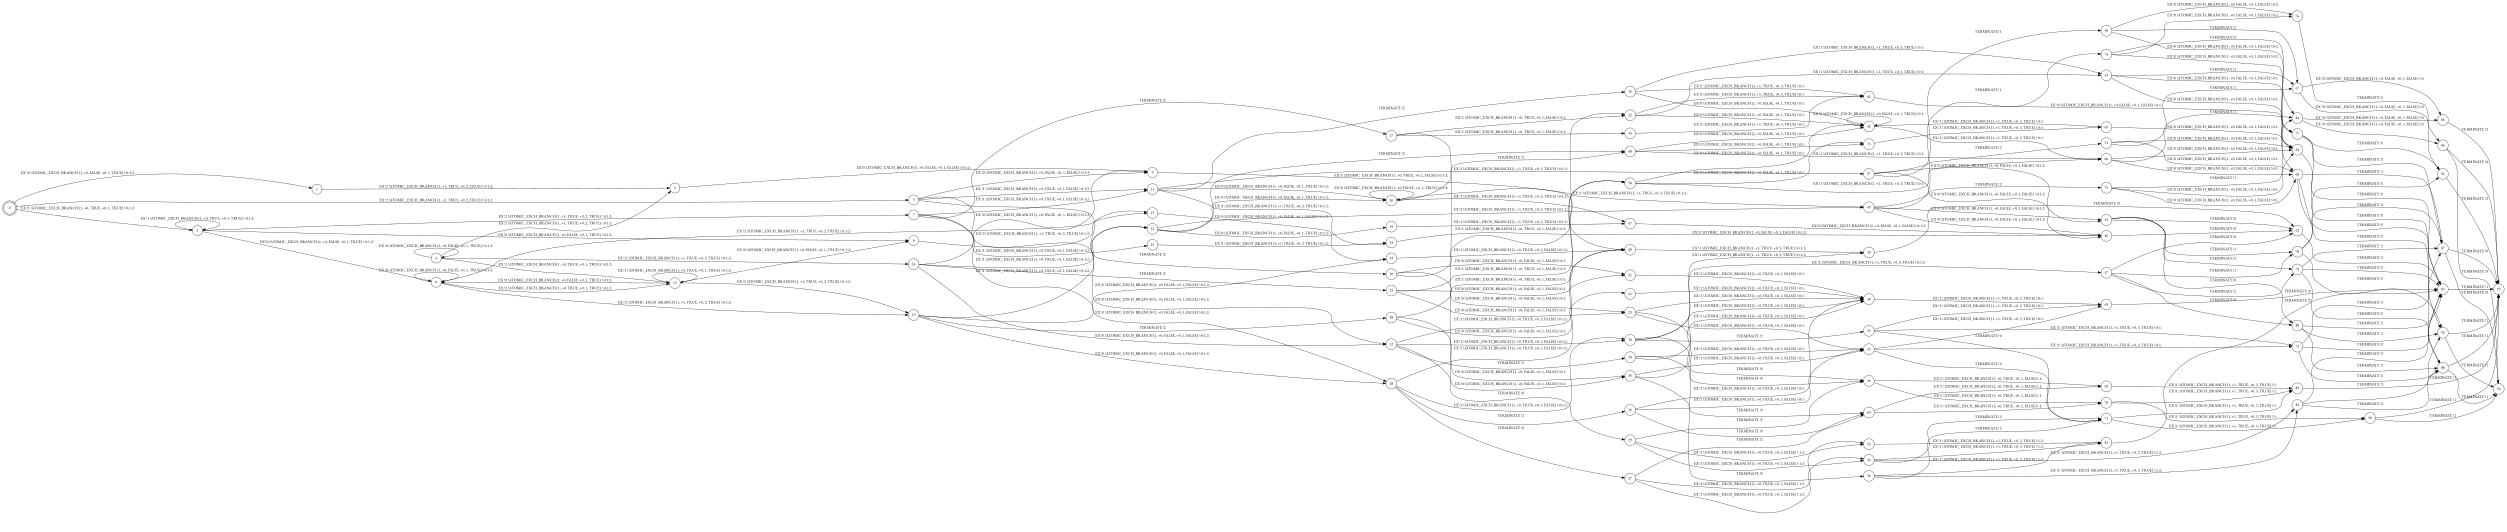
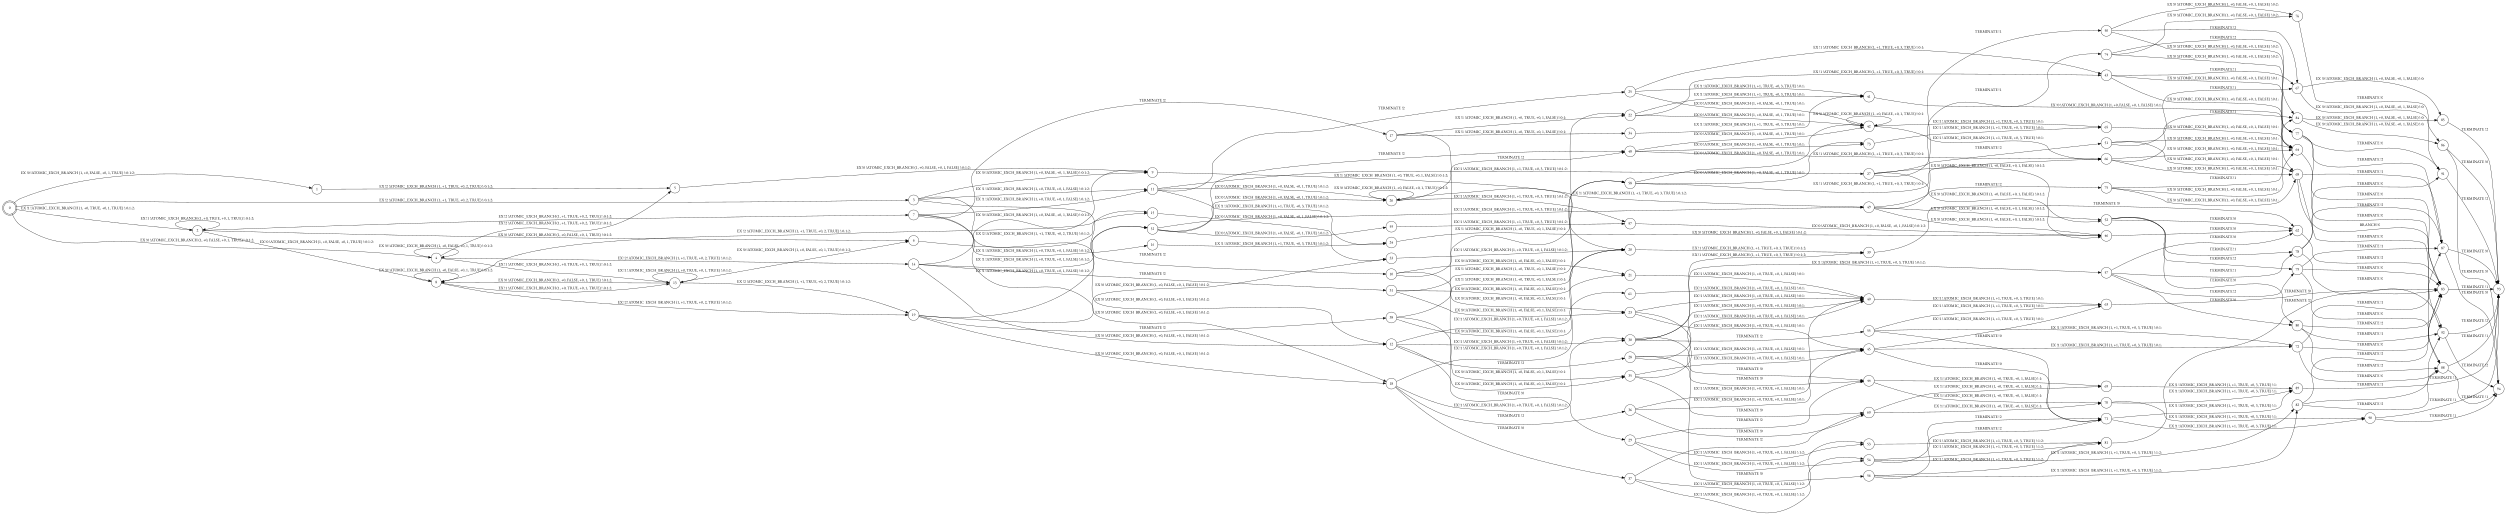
  digraph {
    fontname="EB Garamond"
    rankdir=LR
    node [fontname="EB Garamond" shape=circle]
    edge [fontname="EB Garamond"]
    0 [peripheries=2]
    1
    2
    3
    4
    5
    6
    7
    8
    9
    10
    11
    12
    13
    14
    15
    16
    17
    18
    19
    20
    21
    22
    23
    24
    25
    26
    27
    28
    29
    30
    31
    32
    33
    34
    35
    36
    37
    38
    39
    40
    41
    42
    43
    44
    45
    46
    n48 [label=97]
    48
    49
    50
    51
    52
    53
    54
    55
    56
    57
    58
    59
    60
    61
    62
    63
    64
    65
    66
    67
    68
    69
    70
    71
    72
    73
    74
    75
    76
    77
    78
    79
    80
    81
    82
    83
    84
    85
    86
    87
    88
    89
    90
    91
    92
    93
    94
    0 -> 1 [label="EX !0 !ATOMIC_EXCH_BRANCH (1, +0, FALSE, +0, 1, TRUE) !:0:1:2:"]
    0 -> 2 [label="EX !1 !ATOMIC_EXCH_BRANCH (1, +0, TRUE, +0, 1, TRUE) !:0:1:2:"]
    0 -> 3 [label="EX !2 !ATOMIC_EXCH_BRANCH (1, +1, TRUE, +0, 2, TRUE) !:0:1:2:"]
+   0 -> 4 [label="EX !0 !ATOMIC_EXCH_BRANCH (1, +0, FALSE, +0, 1, TRUE) !:0:1:2:"]
    1 -> 5 [label="EX !2 !ATOMIC_EXCH_BRANCH (1, +1, TRUE, +0, 2, TRUE) !:0:1:2:"]
    2 -> 2 [label="EX !1 !ATOMIC_EXCH_BRANCH (1, +0, TRUE, +0, 1, TRUE) !:0:1:2:"]
    2 -> 6 [label="EX !0 !ATOMIC_EXCH_BRANCH (1, +0, FALSE, +0, 1, TRUE) !:0:1:2:"]
    2 -> 7 [label="EX !2 !ATOMIC_EXCH_BRANCH (1, +1, TRUE, +0, 2, TRUE) !:0:1:2:"]
    2 -> 8 [label="EX !0 !ATOMIC_EXCH_BRANCH (1, +0, FALSE, +0, 1, TRUE) !:0:1:2:"]
    3 -> 9 [label="EX !0 !ATOMIC_EXCH_BRANCH (1, +0, FALSE, +0, 1, FALSE) !:0:1:2:"]
    3 -> 10 [label="TERMINATE !2"]
    3 -> 11 [label="EX !1 !ATOMIC_EXCH_BRANCH (1, +0, TRUE, +0, 1, FALSE) !:0:1:2:"]
    3 -> 12 [label="EX !0 !ATOMIC_EXCH_BRANCH (1, +0, FALSE, +0, 1, FALSE) !:0:1:2:"]
    4 -> 4 [label="EX !0 !ATOMIC_EXCH_BRANCH (1, +0, FALSE, +0, 1, TRUE) !:0:1:2:"]
    4 -> 5 [label="EX !2 !ATOMIC_EXCH_BRANCH (1, +1, TRUE, +0, 2, TRUE) !:0:1:2:"]
    4 -> 13 [label="EX !1 !ATOMIC_EXCH_BRANCH (1, +0, TRUE, +0, 1, TRUE) !:0:1:2:"]
    4 -> 14 [label="EX !2 !ATOMIC_EXCH_BRANCH (1, +1, TRUE, +0, 2, TRUE) !:0:1:2:"]
    5 -> 9 [label="EX !0 !ATOMIC_EXCH_BRANCH (1, +0, FALSE, +0, 1, FALSE) !:0:1:2:"]
    6 -> 15 [label="EX !2 !ATOMIC_EXCH_BRANCH (1, +1, TRUE, +0, 2, TRUE) !:0:1:2:"]
    7 -> 11 [label="EX !1 !ATOMIC_EXCH_BRANCH (1, +0, TRUE, +0, 1, FALSE) !:0:1:2:"]
    7 -> 16 [label="EX !1 !ATOMIC_EXCH_BRANCH (1, +0, TRUE, +0, 1, FALSE) !:0:1:2:"]
    7 -> 17 [label="TERMINATE !2"]
    7 -> 18 [label="EX !0 !ATOMIC_EXCH_BRANCH (1, +0, FALSE, +0, 1, FALSE) !:0:1:2:"]
    8 -> 8 [label="EX !0 !ATOMIC_EXCH_BRANCH (1, +0, FALSE, +0, 1, TRUE) !:0:1:2:"]
    8 -> 13 [label="EX !1 !ATOMIC_EXCH_BRANCH (1, +0, TRUE, +0, 1, TRUE) !:0:1:2:"]
    8 -> 15 [label="EX !2 !ATOMIC_EXCH_BRANCH (1, +1, TRUE, +0, 2, TRUE) !:0:1:2:"]
    8 -> 19 [label="EX !2 !ATOMIC_EXCH_BRANCH (1, +1, TRUE, +0, 2, TRUE) !:0:1:2:"]
    9 -> 20 [label="EX !1 !ATOMIC_EXCH_BRANCH (1, +0, TRUE, +0, 1, FALSE) !:0:1:2:"]
    10 -> 21 [label="EX !0 !ATOMIC_EXCH_BRANCH (1, +0, FALSE, +0, 1, FALSE) !:0:1:"]
    10 -> 22 [label="EX !1 !ATOMIC_EXCH_BRANCH (1, +0, TRUE, +0, 1, FALSE) !:0:1:"]
    10 -> 23 [label="EX !0 !ATOMIC_EXCH_BRANCH (1, +0, FALSE, +0, 1, FALSE) !:0:1:"]
    11 -> 24 [label="EX !1 !ATOMIC_EXCH_BRANCH (1, +1, TRUE, +0, 3, TRUE) !:0:1:2:"]
    11 -> 25 [label="TERMINATE !2"]
    11 -> 26 [label="EX !0 !ATOMIC_EXCH_BRANCH (1, +0, FALSE, +0, 1, TRUE) !:0:1:2:"]
    11 -> 27 [label="EX !1 !ATOMIC_EXCH_BRANCH (1, +1, TRUE, +0, 3, TRUE) !:0:1:2:"]
    12 -> 20 [label="EX !1 !ATOMIC_EXCH_BRANCH (1, +0, TRUE, +0, 1, FALSE) !:0:1:2:"]
    12 -> 28 [label="TERMINATE !2"]
    12 -> 29 [label="TERMINATE !0"]
    12 -> 30 [label="EX !1 !ATOMIC_EXCH_BRANCH (1, +0, TRUE, +0, 1, FALSE) !:0:1:2:"]
    13 -> 6 [label="EX !0 !ATOMIC_EXCH_BRANCH (1, +0, FALSE, +0, 1, TRUE) !:0:1:2:"]
    13 -> 8 [label="EX !0 !ATOMIC_EXCH_BRANCH (1, +0, FALSE, +0, 1, TRUE) !:0:1:2:"]
    13 -> 13 [label="EX !1 !ATOMIC_EXCH_BRANCH (1, +0, TRUE, +0, 1, TRUE) !:0:1:2:"]
    13 -> 19 [label="EX !2 !ATOMIC_EXCH_BRANCH (1, +1, TRUE, +0, 2, TRUE) !:0:1:2:"]
    14 -> 9 [label="EX !0 !ATOMIC_EXCH_BRANCH (1, +0, FALSE, +0, 1, FALSE) !:0:1:2:"]
    14 -> 12 [label="EX !0 !ATOMIC_EXCH_BRANCH (1, +0, FALSE, +0, 1, FALSE) !:0:1:2:"]
    14 -> 31 [label="TERMINATE !2"]
    14 -> 32 [label="EX !1 !ATOMIC_EXCH_BRANCH (1, +0, TRUE, +0, 1, FALSE) !:0:1:2:"]
    15 -> 33 [label="EX !0 !ATOMIC_EXCH_BRANCH (1, +0, FALSE, +0, 1, FALSE) !:0:1:2:"]
    16 -> 24 [label="EX !1 !ATOMIC_EXCH_BRANCH (1, +1, TRUE, +0, 3, TRUE) !:0:1:2:"]
    17 -> 22 [label="EX !1 !ATOMIC_EXCH_BRANCH (1, +0, TRUE, +0, 1, FALSE) !:0:1:"]
    17 -> 34 [label="EX !1 !ATOMIC_EXCH_BRANCH (1, +0, TRUE, +0, 1, FALSE) !:0:1:"]
    17 -> 35 [label="EX !0 !ATOMIC_EXCH_BRANCH (1, +0, FALSE, +0, 1, FALSE) !:0:1:"]
    18 -> 20 [label="EX !1 !ATOMIC_EXCH_BRANCH (1, +0, TRUE, +0, 1, FALSE) !:0:1:2:"]
    18 -> 30 [label="EX !1 !ATOMIC_EXCH_BRANCH (1, +0, TRUE, +0, 1, FALSE) !:0:1:2:"]
    18 -> 36 [label="TERMINATE !2"]
    18 -> 37 [label="TERMINATE !0"]
    19 -> 18 [label="EX !0 !ATOMIC_EXCH_BRANCH (1, +0, FALSE, +0, 1, FALSE) !:0:1:2:"]
    19 -> 32 [label="EX !1 !ATOMIC_EXCH_BRANCH (1, +0, TRUE, +0, 1, FALSE) !:0:1:2:"]
    19 -> 33 [label="EX !0 !ATOMIC_EXCH_BRANCH (1, +0, FALSE, +0, 1, FALSE) !:0:1:2:"]
    19 -> 38 [label="TERMINATE !2"]
    20 -> 39 [label="EX !1 !ATOMIC_EXCH_BRANCH (1, +1, TRUE, +0, 3, TRUE) !:0:1:2:"]
    21 -> 40 [label="EX !1 !ATOMIC_EXCH_BRANCH (1, +0, TRUE, +0, 1, FALSE) !:0:1:"]
    22 -> 41 [label="EX !1 !ATOMIC_EXCH_BRANCH (1, +1, TRUE, +0, 3, TRUE) !:0:1:"]
    22 -> 42 [label="EX !0 !ATOMIC_EXCH_BRANCH (1, +0, FALSE, +0, 1, TRUE) !:0:1:"]
    22 -> 43 [label="EX !1 !ATOMIC_EXCH_BRANCH (1, +1, TRUE, +0, 3, TRUE) !:0:1:"]
    23 -> 40 [label="EX !1 !ATOMIC_EXCH_BRANCH (1, +0, TRUE, +0, 1, FALSE) !:0:1:"]
    23 -> 44 [label="TERMINATE !0"]
    23 -> 45 [label="EX !1 !ATOMIC_EXCH_BRANCH (1, +0, TRUE, +0, 1, FALSE) !:0:1:"]
    24 -> 46 [label="EX !0 !ATOMIC_EXCH_BRANCH (1, +0, FALSE, +0, 1, FALSE) !:0:1:2:"]
    25 -> 41 [label="EX !1 !ATOMIC_EXCH_BRANCH (1, +1, TRUE, +0, 3, TRUE) !:0:1:"]
    25 -> 42 [label="EX !0 !ATOMIC_EXCH_BRANCH (1, +0, FALSE, +0, 1, TRUE) !:0:1:"]
    25 -> 43 [label="EX !1 !ATOMIC_EXCH_BRANCH (1, +1, TRUE, +0, 3, TRUE) !:0:1:"]
    26 -> 26 [label="EX !0 !ATOMIC_EXCH_BRANCH (1, +0, FALSE, +0, 1, TRUE) !:0:1:2:"]
    26 -> n48 [label="EX !1 !ATOMIC_EXCH_BRANCH (1, +1, TRUE, +0, 3, TRUE) !:0:1:2:"]
    26 -> 48 [label="TERMINATE !2"]
    26 -> 49 [label="EX !1 !ATOMIC_EXCH_BRANCH (1, +1, TRUE, +0, 3, TRUE) !:0:1:2:"]
    27 -> 46 [label="EX !0 !ATOMIC_EXCH_BRANCH (1, +0, FALSE, +0, 1, FALSE) !:0:1:2:"]
    27 -> 50 [label="TERMINATE !1"]
    27 -> 51 [label="TERMINATE !2"]
    27 -> 52 [label="EX !0 !ATOMIC_EXCH_BRANCH (1, +0, FALSE, +0, 1, FALSE) !:0:1:2:"]
    28 -> 40 [label="EX !1 !ATOMIC_EXCH_BRANCH (1, +0, TRUE, +0, 1, FALSE) !:0:1:"]
    28 -> 44 [label="TERMINATE !0"]
    28 -> 45 [label="EX !1 !ATOMIC_EXCH_BRANCH (1, +0, TRUE, +0, 1, FALSE) !:0:1:"]
    29 -> 44 [label="TERMINATE !2"]
    29 -> 53 [label="EX !1 !ATOMIC_EXCH_BRANCH (1, +0, TRUE, +0, 1, FALSE) !:1:2:"]
    29 -> 54 [label="EX !1 !ATOMIC_EXCH_BRANCH (1, +0, TRUE, +0, 1, FALSE) !:1:2:"]
    30 -> 39 [label="EX !1 !ATOMIC_EXCH_BRANCH (1, +1, TRUE, +0, 3, TRUE) !:0:1:2:"]
    30 -> 55 [label="TERMINATE !2"]
    30 -> 56 [label="TERMINATE !0"]
    30 -> 57 [label="EX !1 !ATOMIC_EXCH_BRANCH (1, +1, TRUE, +0, 3, TRUE) !:0:1:2:"]
    31 -> 21 [label="EX !0 !ATOMIC_EXCH_BRANCH (1, +0, FALSE, +0, 1, FALSE) !:0:1:"]
    31 -> 23 [label="EX !0 !ATOMIC_EXCH_BRANCH (1, +0, FALSE, +0, 1, FALSE) !:0:1:"]
    31 -> 58 [label="EX !1 !ATOMIC_EXCH_BRANCH (1, +0, TRUE, +0, 1, FALSE) !:0:1:"]
    32 -> 26 [label="EX !0 !ATOMIC_EXCH_BRANCH (1, +0, FALSE, +0, 1, TRUE) !:0:1:2:"]
    32 -> 48 [label="TERMINATE !2"]
    32 -> 49 [label="EX !1 !ATOMIC_EXCH_BRANCH (1, +1, TRUE, +0, 3, TRUE) !:0:1:2:"]
    32 -> 59 [label="EX !0 !ATOMIC_EXCH_BRANCH (1, +0, FALSE, +0, 1, TRUE) !:0:1:2:"]
    33 -> 20 [label="EX !1 !ATOMIC_EXCH_BRANCH (1, +0, TRUE, +0, 1, FALSE) !:0:1:2:"]
    34 -> 41 [label="EX !1 !ATOMIC_EXCH_BRANCH (1, +1, TRUE, +0, 3, TRUE) !:0:1:"]
    35 -> 40 [label="EX !1 !ATOMIC_EXCH_BRANCH (1, +0, TRUE, +0, 1, FALSE) !:0:1:"]
    35 -> 45 [label="EX !1 !ATOMIC_EXCH_BRANCH (1, +0, TRUE, +0, 1, FALSE) !:0:1:"]
    35 -> 60 [label="TERMINATE !0"]
    36 -> 40 [label="EX !1 !ATOMIC_EXCH_BRANCH (1, +0, TRUE, +0, 1, FALSE) !:0:1:"]
    36 -> 45 [label="EX !1 !ATOMIC_EXCH_BRANCH (1, +0, TRUE, +0, 1, FALSE) !:0:1:"]
    36 -> 60 [label="TERMINATE !0"]
    37 -> 53 [label="EX !1 !ATOMIC_EXCH_BRANCH (1, +0, TRUE, +0, 1, FALSE) !:1:2:"]
    37 -> 54 [label="EX !1 !ATOMIC_EXCH_BRANCH (1, +0, TRUE, +0, 1, FALSE) !:1:2:"]
    37 -> 60 [label="TERMINATE !2"]
    38 -> 35 [label="EX !0 !ATOMIC_EXCH_BRANCH (1, +0, FALSE, +0, 1, FALSE) !:0:1:"]
    38 -> 58 [label="EX !1 !ATOMIC_EXCH_BRANCH (1, +0, TRUE, +0, 1, FALSE) !:0:1:"]
    38 -> 61 [label="EX !0 !ATOMIC_EXCH_BRANCH (1, +0, FALSE, +0, 1, FALSE) !:0:1:"]
    39 -> 62 [label="TERMINATE !0"]
    40 -> 63 [label="EX !1 !ATOMIC_EXCH_BRANCH (1, +1, TRUE, +0, 3, TRUE) !:0:1:"]
    41 -> 64 [label="EX !0 !ATOMIC_EXCH_BRANCH (1, +0, FALSE, +0, 1, FALSE) !:0:1:"]
    42 -> 42 [label="EX !0 !ATOMIC_EXCH_BRANCH (1, +0, FALSE, +0, 1, TRUE) !:0:1:"]
    42 -> 65 [label="EX !1 !ATOMIC_EXCH_BRANCH (1, +1, TRUE, +0, 3, TRUE) !:0:1:"]
    42 -> 66 [label="EX !1 !ATOMIC_EXCH_BRANCH (1, +1, TRUE, +0, 3, TRUE) !:0:1:"]
    43 -> 64 [label="EX !0 !ATOMIC_EXCH_BRANCH (1, +0, FALSE, +0, 1, FALSE) !:0:1:"]
    43 -> 67 [label="TERMINATE !1"]
    43 -> 68 [label="EX !0 !ATOMIC_EXCH_BRANCH (1, +0, FALSE, +0, 1, FALSE) !:0:1:"]
    44 -> 69 [label="EX !1 !ATOMIC_EXCH_BRANCH (1, +0, TRUE, +0, 1, FALSE) !:1:"]
    44 -> 70 [label="EX !1 !ATOMIC_EXCH_BRANCH (1, +0, TRUE, +0, 1, FALSE) !:1:"]
    45 -> 63 [label="EX !1 !ATOMIC_EXCH_BRANCH (1, +1, TRUE, +0, 3, TRUE) !:0:1:"]
    45 -> 71 [label="TERMINATE !0"]
    45 -> 72 [label="EX !1 !ATOMIC_EXCH_BRANCH (1, +1, TRUE, +0, 3, TRUE) !:0:1:"]
    46 -> 62 [label="TERMINATE !0"]
    n48 -> 46 [label="EX !0 !ATOMIC_EXCH_BRANCH (1, +0, FALSE, +0, 1, FALSE) !:0:1:2:"]
    48 -> 42 [label="EX !0 !ATOMIC_EXCH_BRANCH (1, +0, FALSE, +0, 1, TRUE) !:0:1:"]
    48 -> 66 [label="EX !1 !ATOMIC_EXCH_BRANCH (1, +1, TRUE, +0, 3, TRUE) !:0:1:"]
    48 -> 73 [label="EX !0 !ATOMIC_EXCH_BRANCH (1, +0, FALSE, +0, 1, TRUE) !:0:1:"]
    49 -> 46 [label="EX !0 !ATOMIC_EXCH_BRANCH (1, +0, FALSE, +0, 1, FALSE) !:0:1:2:"]
    49 -> 52 [label="EX !0 !ATOMIC_EXCH_BRANCH (1, +0, FALSE, +0, 1, FALSE) !:0:1:2:"]
    49 -> 74 [label="TERMINATE !1"]
    49 -> 75 [label="TERMINATE !2"]
    50 -> 67 [label="TERMINATE !2"]
    50 -> 76 [label="EX !0 !ATOMIC_EXCH_BRANCH (1, +0, FALSE, +0, 1, FALSE) !:0:2:"]
    50 -> 77 [label="EX !0 !ATOMIC_EXCH_BRANCH (1, +0, FALSE, +0, 1, FALSE) !:0:2:"]
    51 -> 64 [label="EX !0 !ATOMIC_EXCH_BRANCH (1, +0, FALSE, +0, 1, FALSE) !:0:1:"]
    51 -> 67 [label="TERMINATE !1"]
    51 -> 68 [label="EX !0 !ATOMIC_EXCH_BRANCH (1, +0, FALSE, +0, 1, FALSE) !:0:1:"]
    52 -> 62 [label="TERMINATE !0"]
    52 -> 78 [label="TERMINATE !1"]
    52 -> 79 [label="TERMINATE !2"]
    52 -> 80 [label="TERMINATE !0"]
    53 -> 81 [label="EX !1 !ATOMIC_EXCH_BRANCH (1, +1, TRUE, +0, 3, TRUE) !:1:2:"]
    54 -> 71 [label="TERMINATE !2"]
    54 -> 81 [label="EX !1 !ATOMIC_EXCH_BRANCH (1, +1, TRUE, +0, 3, TRUE) !:1:2:"]
    54 -> 82 [label="EX !1 !ATOMIC_EXCH_BRANCH (1, +1, TRUE, +0, 3, TRUE) !:1:2:"]
    55 -> 63 [label="EX !1 !ATOMIC_EXCH_BRANCH (1, +1, TRUE, +0, 3, TRUE) !:0:1:"]
    55 -> 71 [label="TERMINATE !0"]
    55 -> 72 [label="EX !1 !ATOMIC_EXCH_BRANCH (1, +1, TRUE, +0, 3, TRUE) !:0:1:"]
    56 -> 71 [label="TERMINATE !2"]
    56 -> 81 [label="EX !1 !ATOMIC_EXCH_BRANCH (1, +1, TRUE, +0, 3, TRUE) !:1:2:"]
    56 -> 82 [label="EX !1 !ATOMIC_EXCH_BRANCH (1, +1, TRUE, +0, 3, TRUE) !:1:2:"]
    57 -> 62 [label="TERMINATE !0"]
    57 -> 78 [label="TERMINATE !1"]
    57 -> 79 [label="TERMINATE !2"]
    57 -> 80 [label="TERMINATE !0"]
    58 -> 42 [label="EX !0 !ATOMIC_EXCH_BRANCH (1, +0, FALSE, +0, 1, TRUE) !:0:1:"]
    58 -> 66 [label="EX !1 !ATOMIC_EXCH_BRANCH (1, +1, TRUE, +0, 3, TRUE) !:0:1:"]
    58 -> 73 [label="EX !0 !ATOMIC_EXCH_BRANCH (1, +0, FALSE, +0, 1, TRUE) !:0:1:"]
    59 -> n48 [label="EX !1 !ATOMIC_EXCH_BRANCH (1, +1, TRUE, +0, 3, TRUE) !:0:1:2:"]
    60 -> 69 [label="EX !1 !ATOMIC_EXCH_BRANCH (1, +0, TRUE, +0, 1, FALSE) !:1:"]
    60 -> 70 [label="EX !1 !ATOMIC_EXCH_BRANCH (1, +0, TRUE, +0, 1, FALSE) !:1:"]
    61 -> 40 [label="EX !1 !ATOMIC_EXCH_BRANCH (1, +0, TRUE, +0, 1, FALSE) !:0:1:"]
    62 -> 83 [label="TERMINATE !2"]
    63 -> 83 [label="TERMINATE !0"]
    64 -> 83 [label="TERMINATE !0"]
    65 -> 64 [label="EX !0 !ATOMIC_EXCH_BRANCH (1, +0, FALSE, +0, 1, FALSE) !:0:1:"]
    66 -> 64 [label="EX !0 !ATOMIC_EXCH_BRANCH (1, +0, FALSE, +0, 1, FALSE) !:0:1:"]
    66 -> 68 [label="EX !0 !ATOMIC_EXCH_BRANCH (1, +0, FALSE, +0, 1, FALSE) !:0:1:"]
    66 -> 84 [label="TERMINATE !1"]
    67 -> 85 [label="EX !0 !ATOMIC_EXCH_BRANCH (1, +0, FALSE, +0, 1, FALSE) !:0:"]
    67 -> 86 [label="EX !0 !ATOMIC_EXCH_BRANCH (1, +0, FALSE, +0, 1, FALSE) !:0:"]
-   68 -> 83 [label="TERMINATE !0"]
+   68 -> 83 [label="BRANCH !0"]
    68 -> 87 [label="TERMINATE !1"]
    68 -> 88 [label="TERMINATE !0"]
    69 -> 89 [label="EX !1 !ATOMIC_EXCH_BRANCH (1, +1, TRUE, +0, 3, TRUE) !:1:"]
    70 -> 89 [label="EX !1 !ATOMIC_EXCH_BRANCH (1, +1, TRUE, +0, 3, TRUE) !:1:"]
    70 -> 90 [label="EX !1 !ATOMIC_EXCH_BRANCH (1, +1, TRUE, +0, 3, TRUE) !:1:"]
    71 -> 89 [label="EX !1 !ATOMIC_EXCH_BRANCH (1, +1, TRUE, +0, 3, TRUE) !:1:"]
    71 -> 90 [label="EX !1 !ATOMIC_EXCH_BRANCH (1, +1, TRUE, +0, 3, TRUE) !:1:"]
    72 -> 83 [label="TERMINATE !0"]
    72 -> 87 [label="TERMINATE !1"]
    72 -> 88 [label="TERMINATE !0"]
    73 -> 65 [label="EX !1 !ATOMIC_EXCH_BRANCH (1, +1, TRUE, +0, 3, TRUE) !:0:1:"]
    74 -> 76 [label="EX !0 !ATOMIC_EXCH_BRANCH (1, +0, FALSE, +0, 1, FALSE) !:0:2:"]
    74 -> 77 [label="EX !0 !ATOMIC_EXCH_BRANCH (1, +0, FALSE, +0, 1, FALSE) !:0:2:"]
    74 -> 84 [label="TERMINATE !2"]
    75 -> 64 [label="EX !0 !ATOMIC_EXCH_BRANCH (1, +0, FALSE, +0, 1, FALSE) !:0:1:"]
    75 -> 68 [label="EX !0 !ATOMIC_EXCH_BRANCH (1, +0, FALSE, +0, 1, FALSE) !:0:1:"]
    75 -> 84 [label="TERMINATE !1"]
    76 -> 91 [label="TERMINATE !0"]
    77 -> 87 [label="TERMINATE !2"]
    77 -> 91 [label="TERMINATE !0"]
    77 -> 92 [label="TERMINATE !0"]
    78 -> 87 [label="TERMINATE !2"]
    78 -> 91 [label="TERMINATE !0"]
    78 -> 92 [label="TERMINATE !0"]
    79 -> 83 [label="TERMINATE !0"]
    79 -> 87 [label="TERMINATE !1"]
    79 -> 88 [label="TERMINATE !0"]
    80 -> 83 [label="TERMINATE !2"]
    80 -> 88 [label="TERMINATE !2"]
    80 -> 92 [label="TERMINATE !1"]
    81 -> 83 [label="TERMINATE !2"]
    82 -> 83 [label="TERMINATE !2"]
    82 -> 88 [label="TERMINATE !2"]
    82 -> 92 [label="TERMINATE !1"]
    83 -> 93 [label="TERMINATE !1"]
    84 -> 85 [label="EX !0 !ATOMIC_EXCH_BRANCH (1, +0, FALSE, +0, 1, FALSE) !:0:"]
    84 -> 86 [label="EX !0 !ATOMIC_EXCH_BRANCH (1, +0, FALSE, +0, 1, FALSE) !:0:"]
    85 -> 93 [label="TERMINATE !2"]
    86 -> 93 [label="TERMINATE !0"]
    86 -> 94 [label="TERMINATE !0"]
    87 -> 93 [label="TERMINATE !0"]
    87 -> 94 [label="TERMINATE !0"]
    88 -> 93 [label="TERMINATE !1"]
    88 -> 94 [label="TERMINATE !1"]
    89 -> 93 [label="TERMINATE !1"]
    90 -> 93 [label="TERMINATE !1"]
    90 -> 94 [label="TERMINATE !1"]
    91 -> 93 [label="TERMINATE !2"]
    92 -> 93 [label="TERMINATE !2"]
    92 -> 94 [label="TERMINATE !2"]
  }
